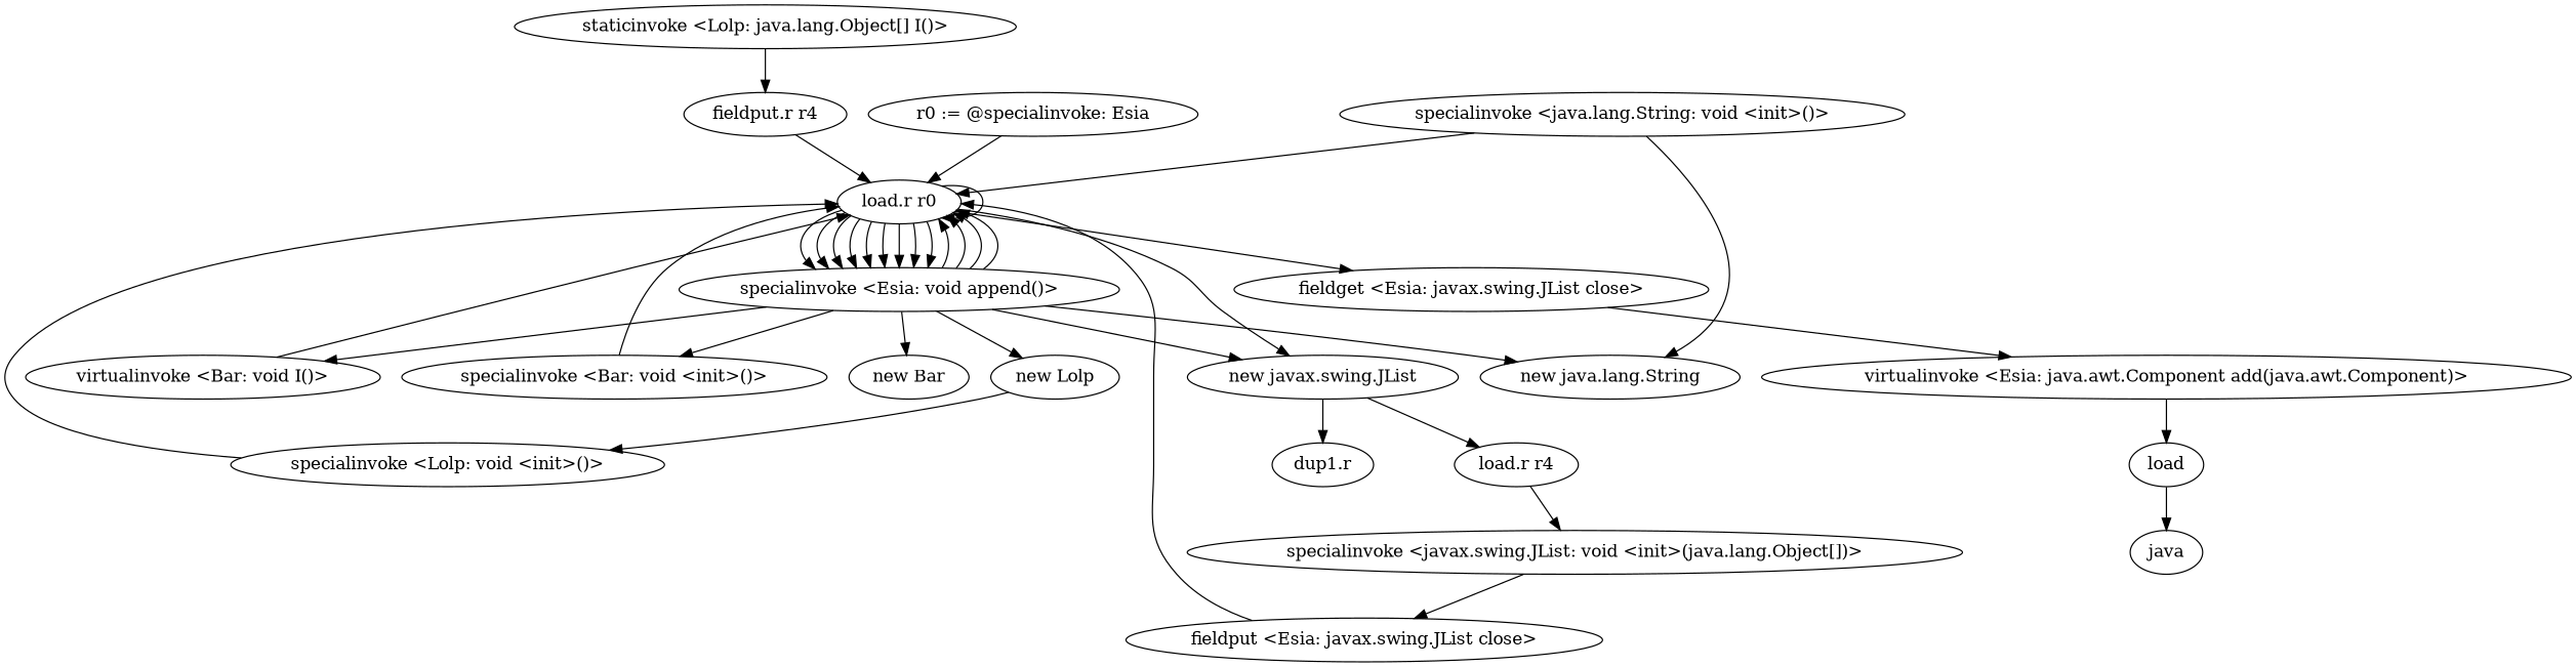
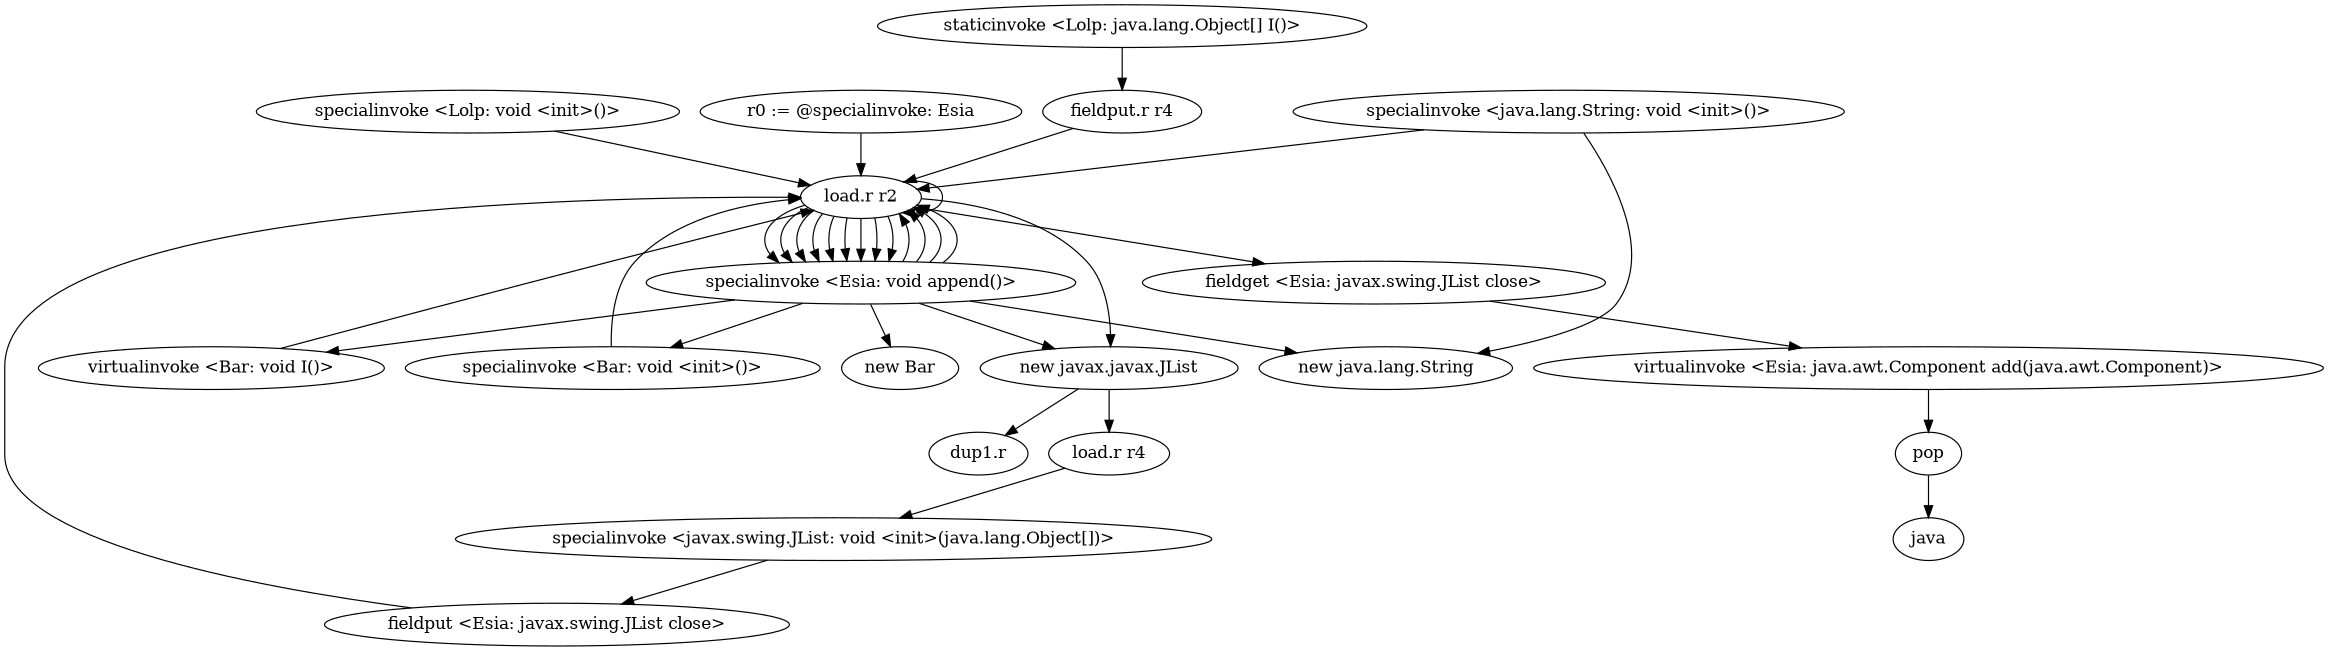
  digraph {
    n1 [label="r0 := @specialinvoke: Esia"]
-   "load.r r0"
+   "load.r r0" [label="load.r r2"]
    "specialinvoke <Esia: void append()>"
    "fieldget <Esia: javax.swing.JList close>"
-   "new javax.swing.JList"
+   "new javax.swing.JList" [label="new javax.javax.JList"]
    "new java.lang.String"
-   "new Lolp"
    "new Bar"
    "virtualinvoke <Bar: void I()>"
    "specialinvoke <Bar: void <init>()>"
    n11 [label="fieldput.r r4"]
    "staticinvoke <Lolp: java.lang.Object[] I()>"
    "virtualinvoke <Esia: java.awt.Component add(java.awt.Component)>"
    "specialinvoke <Lolp: void <init>()>"
    "dup1.r"
    "load.r r4"
    "specialinvoke <java.lang.String: void <init>()>"
    "specialinvoke <javax.swing.JList: void <init>(java.lang.Object[])>"
    "fieldput <Esia: javax.swing.JList close>"
-   pop [label=load]
+   pop
    n21 [label=java]
    n1 -> "load.r r0"
    "load.r r0" -> "load.r r0"
    "load.r r0" -> "specialinvoke <Esia: void append()>"
    "load.r r0" -> "specialinvoke <Esia: void append()>"
    "load.r r0" -> "specialinvoke <Esia: void append()>"
    "load.r r0" -> "specialinvoke <Esia: void append()>"
    "load.r r0" -> "specialinvoke <Esia: void append()>"
    "load.r r0" -> "specialinvoke <Esia: void append()>"
    "load.r r0" -> "specialinvoke <Esia: void append()>"
    "load.r r0" -> "specialinvoke <Esia: void append()>"
    "load.r r0" -> "specialinvoke <Esia: void append()>"
    "load.r r0" -> "fieldget <Esia: javax.swing.JList close>"
    "load.r r0" -> "new javax.swing.JList"
    "specialinvoke <Esia: void append()>" -> "load.r r0"
    "specialinvoke <Esia: void append()>" -> "load.r r0"
    "specialinvoke <Esia: void append()>" -> "load.r r0"
    "specialinvoke <Esia: void append()>" -> "load.r r0"
    "specialinvoke <Esia: void append()>" -> "new javax.swing.JList"
    "specialinvoke <Esia: void append()>" -> "new java.lang.String"
-   "specialinvoke <Esia: void append()>" -> "new Lolp"
    "specialinvoke <Esia: void append()>" -> "new Bar"
    "specialinvoke <Esia: void append()>" -> "virtualinvoke <Bar: void I()>"
    "specialinvoke <Esia: void append()>" -> "specialinvoke <Bar: void <init>()>"
    "fieldget <Esia: javax.swing.JList close>" -> "virtualinvoke <Esia: java.awt.Component add(java.awt.Component)>"
    "new javax.swing.JList" -> "dup1.r"
    "new javax.swing.JList" -> "load.r r4"
-   "new Lolp" -> "specialinvoke <Lolp: void <init>()>"
    "virtualinvoke <Bar: void I()>" -> "load.r r0"
    "specialinvoke <Bar: void <init>()>" -> "load.r r0"
    n11 -> "load.r r0"
    "staticinvoke <Lolp: java.lang.Object[] I()>" -> n11
    "virtualinvoke <Esia: java.awt.Component add(java.awt.Component)>" -> pop
    "specialinvoke <Lolp: void <init>()>" -> "load.r r0"
    "load.r r4" -> "specialinvoke <javax.swing.JList: void <init>(java.lang.Object[])>"
    "specialinvoke <java.lang.String: void <init>()>" -> "load.r r0"
    "specialinvoke <java.lang.String: void <init>()>" -> "new java.lang.String"
    "specialinvoke <javax.swing.JList: void <init>(java.lang.Object[])>" -> "fieldput <Esia: javax.swing.JList close>"
    "fieldput <Esia: javax.swing.JList close>" -> "load.r r0"
    pop -> n21
  }
